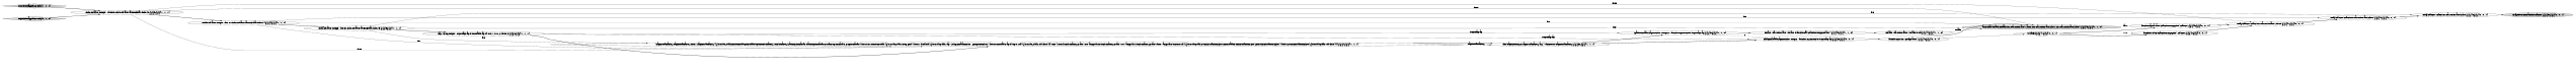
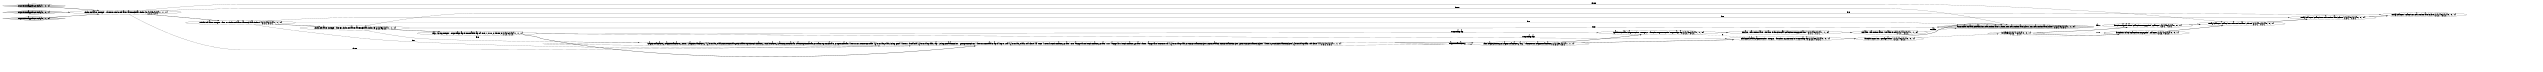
  digraph {
    rankdir=LR
    node [fillcolor=white shape=ellipse style=filled]
    edge [style=bold]
    n1 [label="verify(collector).collect(new RawUnionValue(1,three))@@@47@@@['0', '0', '1']"]
    n2 [label="verify(collector).collect(new RawUnionValue(2,four))@@@48@@@['0', '0', '1']"]
    n3 [label="verify(collector).collect(new RawUnionValue(3,five))@@@49@@@['0', '0', '1']"]
    n4 [label="function.reduce(Collections.emptyList(),collector)@@@42@@@['0', '0', '1']"]
    n5 [label="StageBundleFactory stageBundleFactory = new StageBundleFactory(){@Override public RemoteBundle getBundle(OutputReceiverFactory receiverFactory,StateRequestHandler stateRequestHandler,BundleProgressHandler progressHandler){return new RemoteBundle(){@Override public String getId(){return \"bundle-id\"}@Override public Map<String,FnDataReceiver> getInputReceivers(){return ImmutableMap.of(\"input\",null)}@Override public void close(){if (once) {return}receiverFactory.create(\"one\").accept(three)receiverFactory.create(\"two\").accept(four)receiverFactory.create(\"three\").accept(five)once = true}}}@Override public ProcessBundleDescriptors.ExecutableProcessBundleDescriptor getProcessBundleDescriptor(){return processBundleDescriptor}@Override public void close(){}}@@@7@@@['1', '1', '1']"]
    n6 [label="when(stageContext.getStageBundleFactory(any())).thenReturn(stageBundleFactory)@@@38@@@['1', '1', '1']"]
    n7 [label="SparkExecutableStageFunction<Integer,?> function = getFunction(outputTagMap)@@@42@@@['1', '1', '0']"]
    n8 [label="FlinkExecutableStageFunction<Integer> function = getFunction(outputTagMap)@@@39@@@['0', '0', '1']"]
    n9 [label="WindowedValue<Integer> three = WindowedValue.valueInGlobalWindow(3)@@@3@@@['1', '1', '1']"]
    n10 [label="WindowedValue<Integer> four = WindowedValue.valueInGlobalWindow(4)@@@4@@@['1', '1', '1']"]
    n11 [fillcolor=lightgray label="assertThat(iterable,contains(new RawUnionValue(1,three),new RawUnionValue(2,four),new RawUnionValue(3,five)))@@@45@@@['1', '1', '0']"]
    n12 [label="WindowedValue<Integer> five = WindowedValue.valueInGlobalWindow(5)@@@5@@@['1', '1', '1']"]
-   n13 [fillcolor=lightgray label="verifyNoMoreInteractions(collector)@@@50@@@['0', '0', '1']"]
    n14 [label="Map<String,Integer> outputTagMap = ImmutableMap.of(\"one\",1,\"two\",2,\"three\",3)@@@6@@@['1', '1', '1']"]
    n15 [label="isStateful@@@41@@@['0', '0', '1']" shape=diamond]
    n16 [label="function.mapPartition(Collections.emptyList(),collector)@@@45@@@['0', '0', '1']"]
    n17 [label="Iterator<RawUnionValue> iterator = function.call(Collections.emptyIterator())@@@43@@@['1', '1', '0']"]
    n18 [label="function.open(new Configuration())@@@40@@@['0', '0', '1']"]
    n19 [label="Iterable<RawUnionValue> iterable = null@@@44@@@['1', '1', '0']"]
    n20 [fillcolor=lightgray label="outputsAreTaggedCorrectly['1', '0', '0']" shape=diamond]
+   n21 [fillcolor=lightgray label="outputsAreTaggedCorrectly['0', '0', '1']" shape=diamond]
    n22 [fillcolor=lightgray label="outputsAreTaggedCorrectly['0', '1', '0']" shape=diamond]
    n1 -> n2
    n2 -> n3
-   n3 -> n13
    n4 -> n1
    n5 -> n6 [label=stageBundleFactory style=solid]
    n5 -> n6
    n6 -> n7
    n6 -> n8
    n7 -> n8 [label=0 style=dashed]
    n7 -> n17
    n8 -> n18
    n9 -> n1 [label=three style=solid]
    n9 -> n5 [label=three style=solid]
    n9 -> n10
    n9 -> n11 [label=three style=solid]
    n10 -> n2 [label=four style=solid]
    n10 -> n5 [label=four style=solid]
    n10 -> n11 [label=four style=solid]
    n10 -> n12
    n12 -> n3 [label=five style=solid]
    n12 -> n5 [label=five style=solid]
    n12 -> n11 [label=five style=solid]
    n12 -> n14
    n14 -> n5
    n14 -> n7 [label=outputTagMap style=solid]
    n14 -> n8 [label=outputTagMap style=solid]
    n15 -> n4
    n15 -> n4 [label=true style=dotted]
    n15 -> n16
    n15 -> n16 [label=false style=dotted]
    n16 -> n1
    n17 -> n19
    n18 -> n15 [style=solid]
    n19 -> n11 [label=iterable style=solid]
    n19 -> n11
    n20 -> n9
+   n21 -> n9
    n22 -> n9
  }
